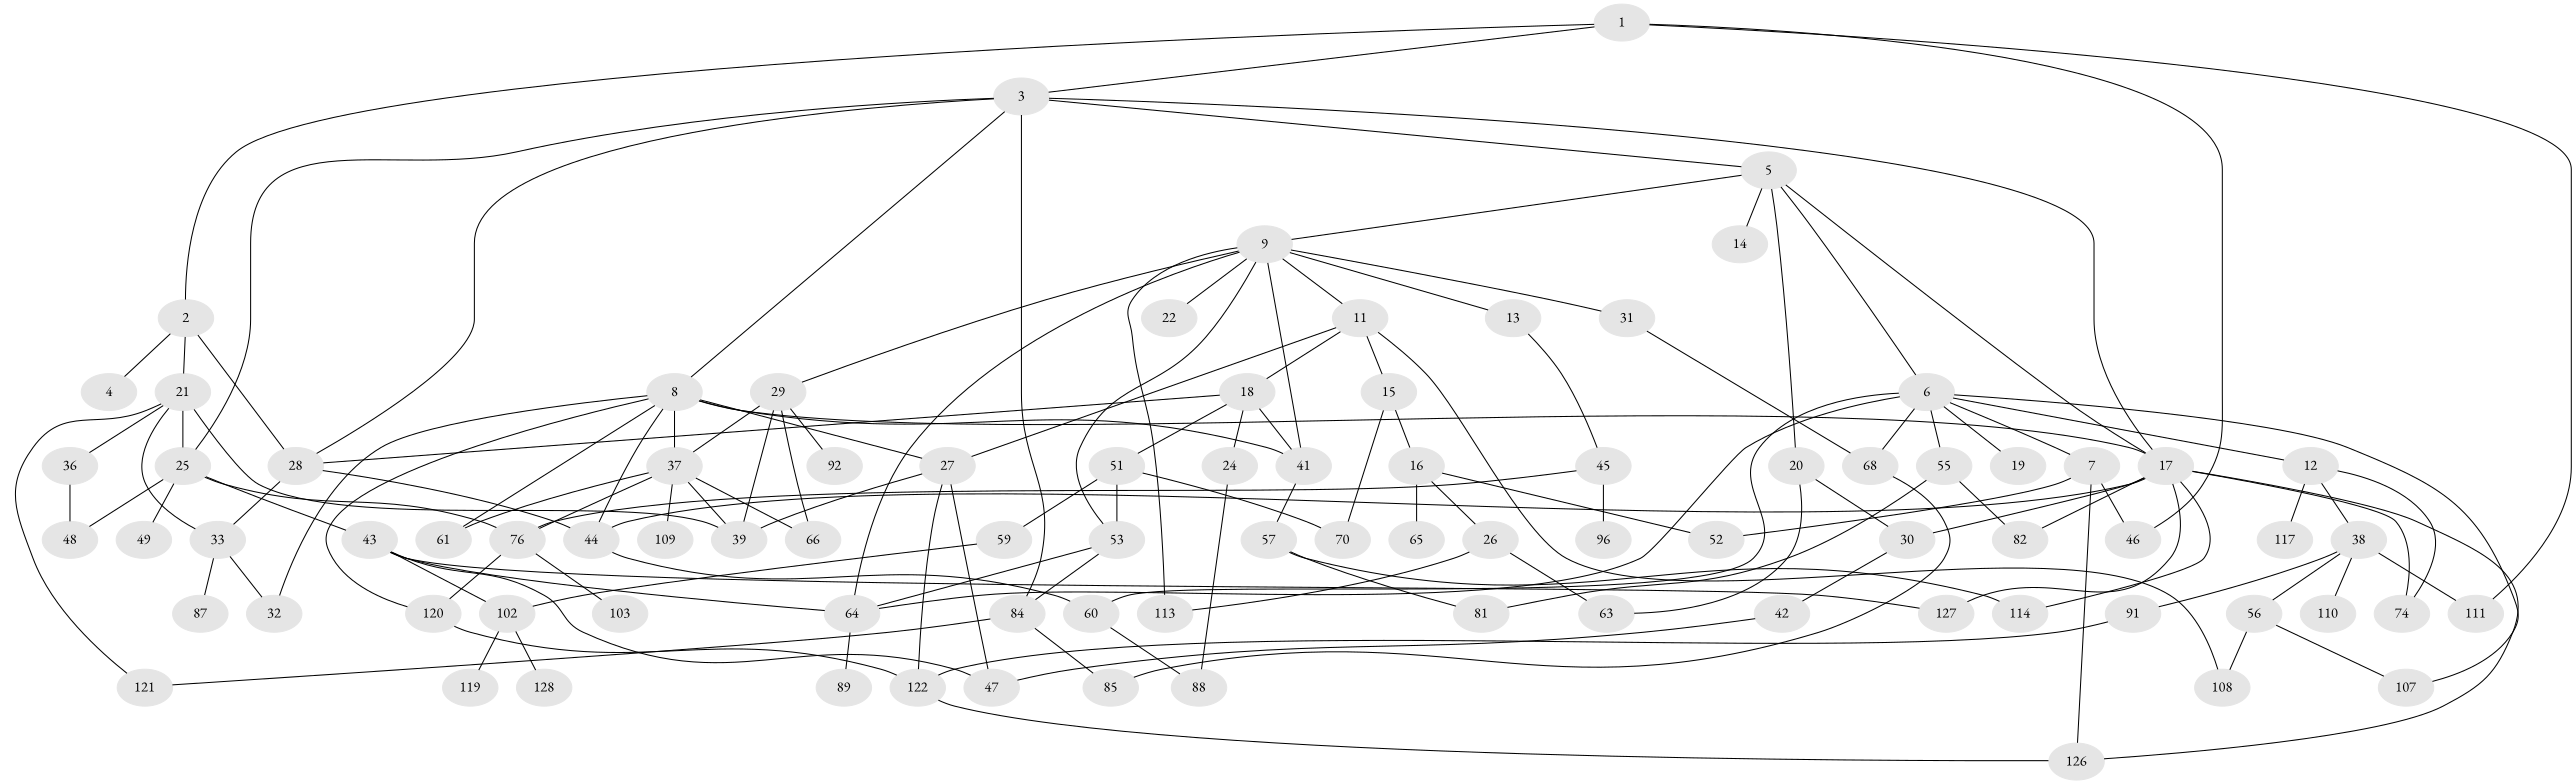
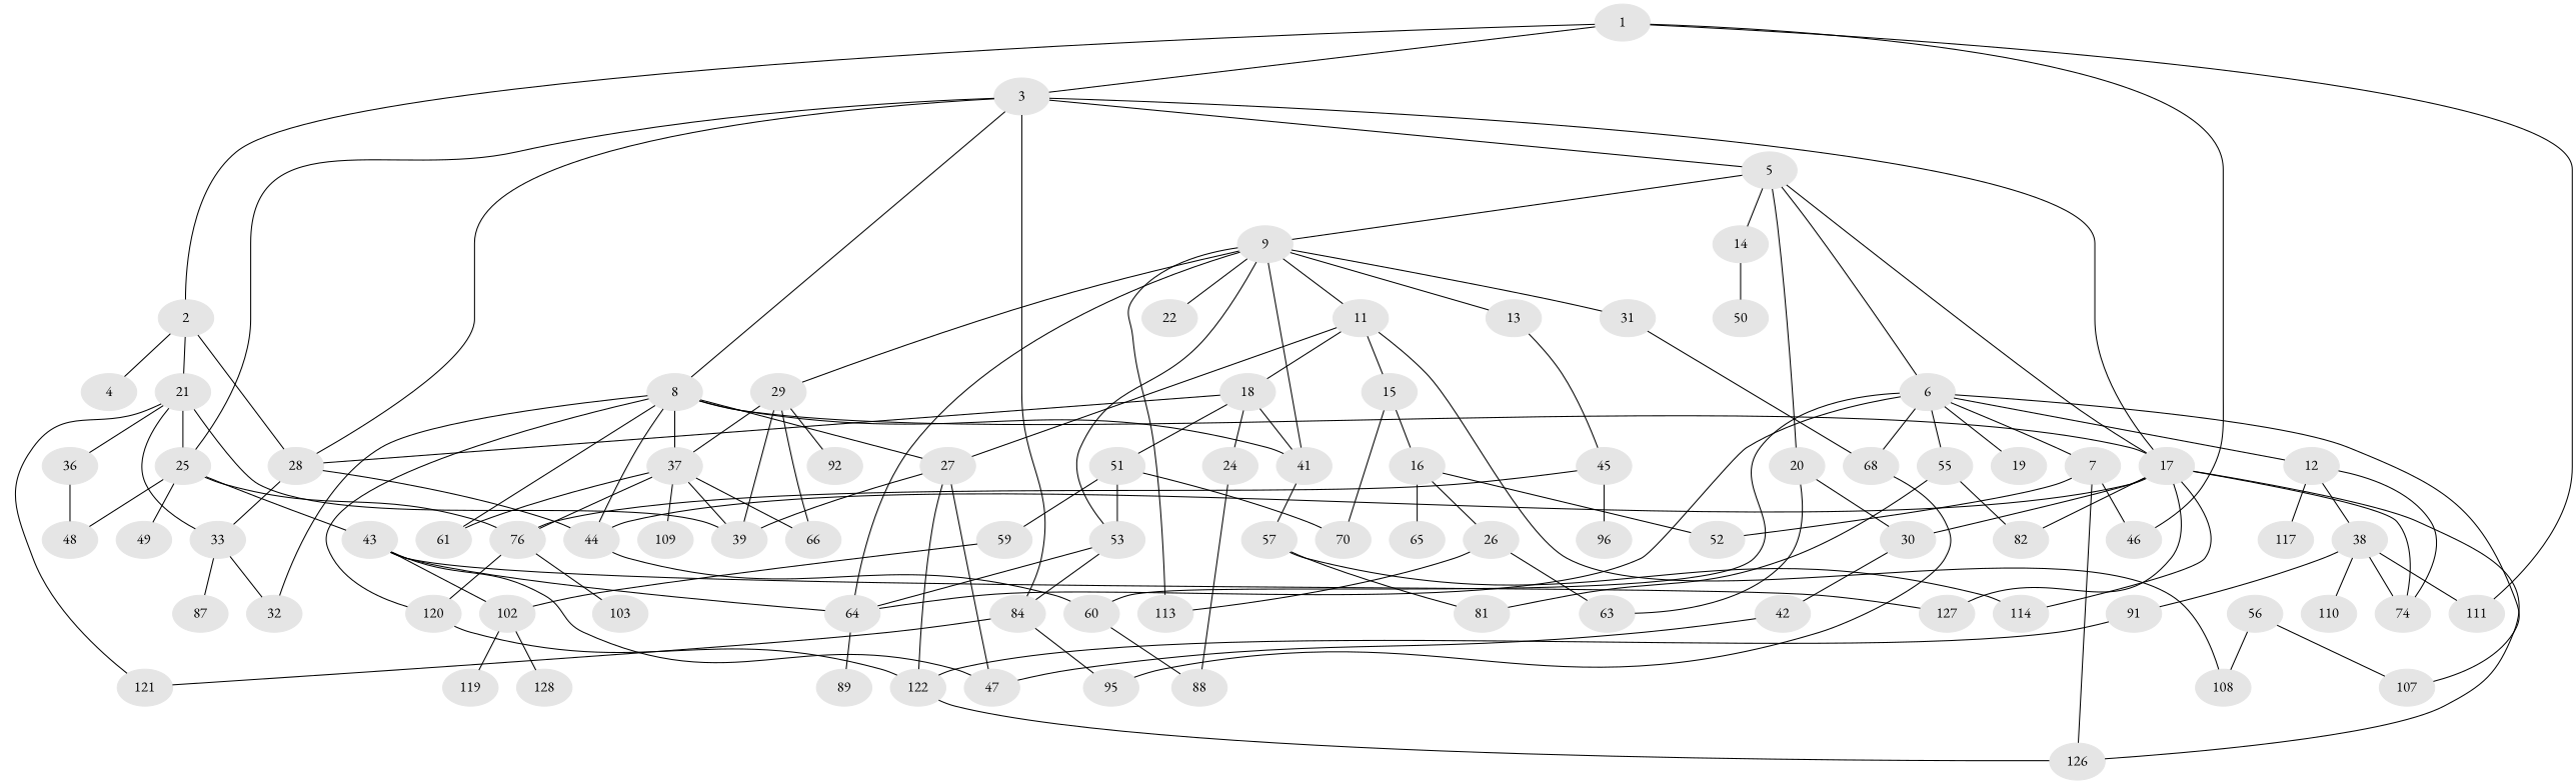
  graph {
    fontname="EB Garamond"
    node [color=gray90 fontname="EB Garamond" style=filled]
    edge [fontname="EB Garamond"]
    1 [super="+23"]
    2
    3 [super="+77"]
    46
    111
    4
    21 [super="+97"]
    28 [super="+90"]
    5 [super="+40"]
    8 [super="+78"]
    17 [super="+112"]
    25 [super="+86"]
    84 [super="+105"]
    33 [super="+93"]
    36
    39
    121
    44 [super="+99"]
    6 [super="+80"]
    9 [super="+10"]
    14
    20 [super="+32"]
    27 [super="+67"]
    n24 [label=32]
    37 [super="+62"]
    41
    61
    120
    126
    74
    30
    82 [super="+125"]
    114
    127
    43 [super="+104"]
    48
    49
    76 [super="+101"]
-   85
+   85 [label=95]
    7 [super="+75"]
    12 [super="+123"]
    19
    55
    60 [super="+79"]
    64 [super="+115"]
    68 [super="+118"]
    107
    11 [super="+69"]
    13
    22
    29 [super="+54"]
    31
    53 [super="+94"]
    113
+   50
    63 [super="+100"]
    52
    38 [super="+71"]
    117
    81
    88
    89
    47
    122 [super="+124"]
    66
    109
    57
    15
    18
    108
    45 [super="+106"]
    92
    16 [super="+34"]
    70 [super="+72"]
    24
    51
    56 [super="+73"]
    91
    110
    96
    26 [super="+83"]
    65 [super="+98"]
    42 [super="+58"]
    59 [super="+95"]
    87
    102 [super="+116"]
    103
    128
    119
    1 -- 2
    1 -- 3
    1 -- 46
    1 -- 111
    2 -- 4
    2 -- 21
    2 -- 28
    3 -- 28
    3 -- 5
    3 -- 8
    3 -- 17
    3 -- 25
    3 -- 84
    21 -- 25
    21 -- 33
    21 -- 36
    21 -- 39
    21 -- 121
    28 -- 33
    28 -- 44
    5 -- 17
    5 -- 6
    5 -- 9
    5 -- 14
    5 -- 20
    8 -- 17
    8 -- 44
    8 -- 27
    8 -- n24
    8 -- 37
    8 -- 41
    8 -- 61
    8 -- 120
    17 -- 44
    17 -- 126
    17 -- 74
    17 -- 30
    17 -- 82
    17 -- 114
    17 -- 127
    25 -- 43
    25 -- 48
    25 -- 49
    25 -- 76
    84 -- 121
    84 -- 85
    33 -- n24
    33 -- 87
    36 -- 48
    44 -- 60
    6 -- 7
    6 -- 12
    6 -- 19
    6 -- 55
    6 -- 60
    6 -- 64 [weight=2]
    6 -- 68
    6 -- 107
    9 -- 41
    9 -- 64
    9 -- 11
    9 -- 13
    9 -- 22
    9 -- 29
    9 -- 31
    9 -- 53
    9 -- 113
+   14 -- 50
    20 -- 30
    20 -- 63
    27 -- 39
    27 -- 47
    27 -- 122
    37 -- 39
    37 -- 61
    37 -- 76
    37 -- 66
    37 -- 109
    41 -- 57
    120 -- 122
    30 -- 42
    43 -- 127
    43 -- 64
    43 -- 47
    43 -- 102
    76 -- 120
    76 -- 103
    7 -- 46
    7 -- 126
    7 -- 52
    12 -- 74
    12 -- 38
    12 -- 117
    55 -- 82
    55 -- 81
    60 -- 88
    64 -- 89
    68 -- 85
    11 -- 27
    11 -- 15
    11 -- 18
    11 -- 108
    13 -- 45
    29 -- 39
    29 -- 37
    29 -- 66
    29 -- 92
    31 -- 68
    53 -- 84
    53 -- 64
    38 -- 111
-   38 -- 56
+   38 -- 74
    38 -- 91
    38 -- 110
    122 -- 126
    57 -- 114
    57 -- 81
    15 -- 16 [weight=2]
    15 -- 70
    18 -- 28
    18 -- 41
    18 -- 24
    18 -- 51
    45 -- 76
    45 -- 96
    16 -- 52
    16 -- 26
    16 -- 65
    24 -- 88
    51 -- 53
    51 -- 70
    51 -- 59
    56 -- 107
    56 -- 108
    91 -- 122
    26 -- 113
    26 -- 63
    42 -- 47
    59 -- 102
    102 -- 128
    102 -- 119
  }
